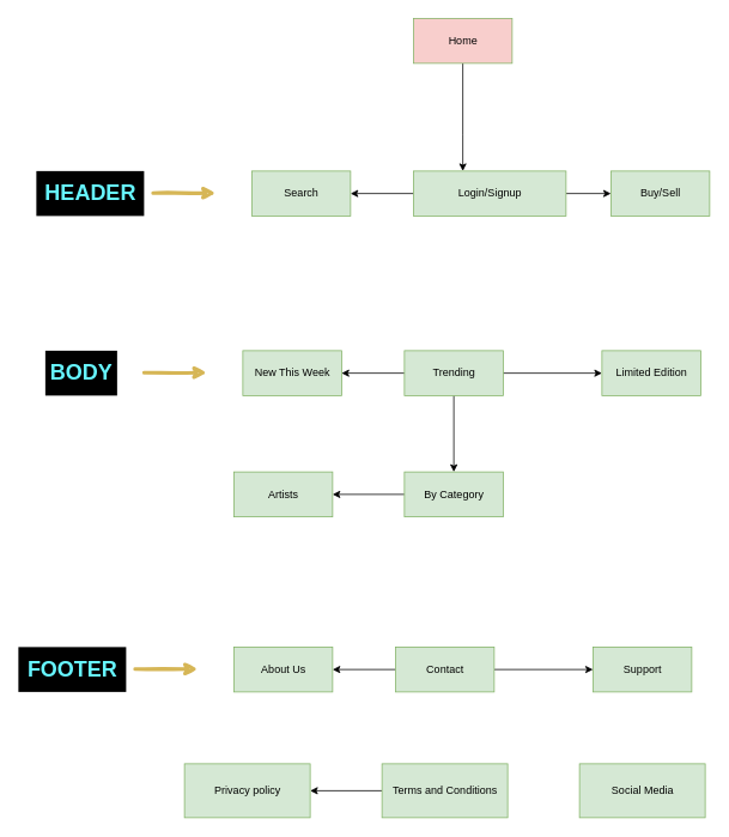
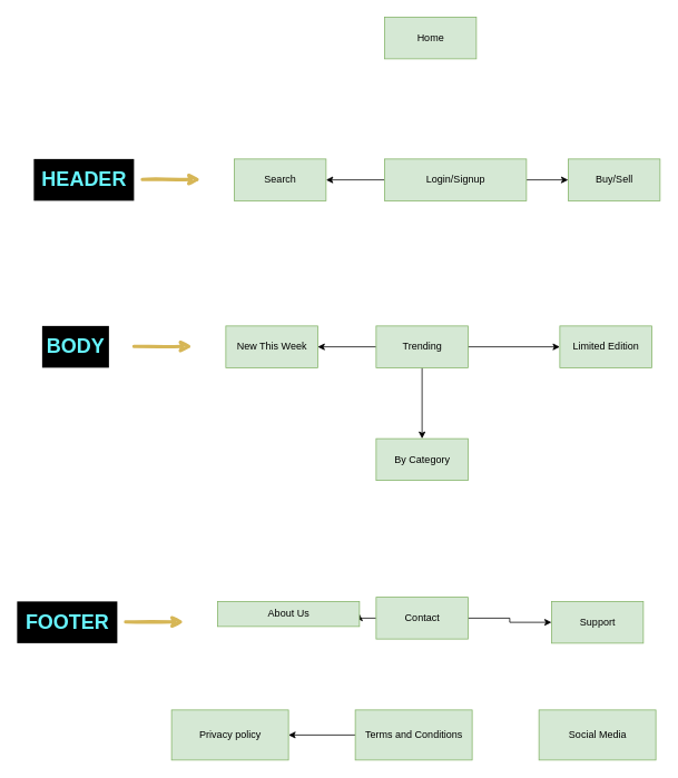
  <mxCell id="0" />
  <mxCell id="1" parent="0" />
- <mxCell id="2" value="" style="edgeStyle=orthogonalEdgeStyle;rounded=0;orthogonalLoop=1;jettySize=auto;html=1;" parent="1" source="3" target="6" edge="1"><mxGeometry relative="1" as="geometry"><Array as="points"><mxPoint x="515" y="150" /><mxPoint x="515" y="150" /></Array></mxGeometry></mxCell>
- <mxCell id="3" value="Home" style="html=1;fillColor=#f8cecc;strokeColor=#82b366;" parent="1" vertex="1"><mxGeometry x="460" y="20" width="110" height="50" as="geometry" /></mxCell>
+ <mxCell id="3" value="Home" style="html=1;fillColor=#d5e8d4;strokeColor=#82b366;" parent="1" vertex="1"><mxGeometry x="460" y="20" width="110" height="50" as="geometry" /></mxCell>
  <mxCell id="4" value="" style="edgeStyle=orthogonalEdgeStyle;rounded=0;orthogonalLoop=1;jettySize=auto;html=1;" parent="1" source="6" target="7" edge="1"><mxGeometry relative="1" as="geometry" /></mxCell>
  <mxCell id="5" value="" style="edgeStyle=orthogonalEdgeStyle;rounded=0;orthogonalLoop=1;jettySize=auto;html=1;" parent="1" source="6" target="10" edge="1"><mxGeometry relative="1" as="geometry" /></mxCell>
  <mxCell id="6" value="Login/Signup" style="html=1;fillColor=#d5e8d4;strokeColor=#82b366;" parent="1" vertex="1"><mxGeometry x="460" y="190" width="170" height="50" as="geometry" /></mxCell>
  <mxCell id="7" value="Buy/Sell" style="html=1;fillColor=#d5e8d4;strokeColor=#82b366;" parent="1" vertex="1"><mxGeometry x="680" y="190" width="110" height="50" as="geometry" /></mxCell>
  <mxCell id="8" value="&lt;h1&gt;&lt;font color=&quot;#66F5FF&quot;&gt;HEADER&lt;/font&gt;&lt;/h1&gt;" style="text;html=1;align=center;verticalAlign=middle;resizable=0;points=[];autosize=1;rounded=0;fillColor=#000000;" parent="1" vertex="1"><mxGeometry x="40" y="190" width="120" height="50" as="geometry" /></mxCell>
  <mxCell id="9" value="" style="endArrow=classic;html=1;fillColor=#fff2cc;strokeColor=#d6b656;shadow=0;sketch=1;strokeWidth=4;" parent="1" edge="1"><mxGeometry width="50" height="50" relative="1" as="geometry"><mxPoint x="170" y="214.5" as="sourcePoint" /><mxPoint x="240" y="214.5" as="targetPoint" /></mxGeometry></mxCell>
  <mxCell id="10" value="Search" style="html=1;fillColor=#d5e8d4;strokeColor=#82b366;" parent="1" vertex="1"><mxGeometry x="280" y="190" width="110" height="50" as="geometry" /></mxCell>
  <mxCell id="11" value="" style="edgeStyle=orthogonalEdgeStyle;rounded=0;orthogonalLoop=1;jettySize=auto;html=1;" parent="1" source="14" target="15" edge="1"><mxGeometry relative="1" as="geometry" /></mxCell>
  <mxCell id="12" value="" style="edgeStyle=orthogonalEdgeStyle;rounded=0;orthogonalLoop=1;jettySize=auto;html=1;" parent="1" source="14" target="18" edge="1"><mxGeometry relative="1" as="geometry" /></mxCell>
  <mxCell id="13" style="edgeStyle=orthogonalEdgeStyle;rounded=0;sketch=0;jumpSize=1;orthogonalLoop=1;jettySize=auto;html=1;entryX=0.5;entryY=0;entryDx=0;entryDy=0;shadow=0;strokeColor=#000000;strokeWidth=1;" parent="1" source="14" target="20" edge="1"><mxGeometry relative="1" as="geometry" /></mxCell>
  <mxCell id="14" value="Trending" style="html=1;fillColor=#d5e8d4;strokeColor=#82b366;" parent="1" vertex="1"><mxGeometry x="450" y="390" width="110" height="50" as="geometry" /></mxCell>
  <mxCell id="15" value="&lt;div&gt;Limited Edition&lt;/div&gt;" style="html=1;fillColor=#d5e8d4;strokeColor=#82b366;" parent="1" vertex="1"><mxGeometry x="670" y="390" width="110" height="50" as="geometry" /></mxCell>
  <mxCell id="16" value="&lt;h1&gt;&lt;font color=&quot;#66F5FF&quot;&gt;BODY&lt;/font&gt;&lt;/h1&gt;" style="text;html=1;align=center;verticalAlign=middle;resizable=0;points=[];autosize=1;rounded=0;fillColor=#000000;" parent="1" vertex="1"><mxGeometry x="50" y="390" width="80" height="50" as="geometry" /></mxCell>
  <mxCell id="17" value="" style="endArrow=classic;html=1;fillColor=#fff2cc;strokeColor=#d6b656;shadow=0;sketch=1;strokeWidth=4;" parent="1" edge="1"><mxGeometry width="50" height="50" relative="1" as="geometry"><mxPoint x="160" y="414.5" as="sourcePoint" /><mxPoint x="230" y="414.5" as="targetPoint" /></mxGeometry></mxCell>
  <mxCell id="18" value="New This Week" style="html=1;fillColor=#d5e8d4;strokeColor=#82b366;" parent="1" vertex="1"><mxGeometry x="270" y="390" width="110" height="50" as="geometry" /></mxCell>
- <mxCell id="19" value="" style="edgeStyle=orthogonalEdgeStyle;rounded=0;sketch=0;jumpSize=1;orthogonalLoop=1;jettySize=auto;html=1;shadow=0;strokeColor=#000000;strokeWidth=1;" parent="1" source="20" target="21" edge="1"><mxGeometry relative="1" as="geometry" /></mxCell>
  <mxCell id="20" value="By Category" style="html=1;fillColor=#d5e8d4;strokeColor=#82b366;" parent="1" vertex="1"><mxGeometry x="450" y="525" width="110" height="50" as="geometry" /></mxCell>
- <mxCell id="21" value="Artists" style="html=1;fillColor=#d5e8d4;strokeColor=#82b366;" parent="1" vertex="1"><mxGeometry y="525" width="110" height="50" as="geometry" x="260" /></mxCell>
  <mxCell id="22" value="" style="edgeStyle=orthogonalEdgeStyle;rounded=0;orthogonalLoop=1;jettySize=auto;html=1;" parent="1" source="24" target="25" edge="1"><mxGeometry relative="1" as="geometry" /></mxCell>
  <mxCell id="23" value="" style="edgeStyle=orthogonalEdgeStyle;rounded=0;orthogonalLoop=1;jettySize=auto;html=1;" parent="1" source="24" target="28" edge="1"><mxGeometry relative="1" as="geometry" /></mxCell>
- <mxCell id="24" value="Contact" style="html=1;fillColor=#d5e8d4;strokeColor=#82b366;" parent="1" vertex="1"><mxGeometry x="440" y="720" width="110" height="50" as="geometry" /></mxCell>
+ <mxCell id="24" value="Contact" style="html=1;fillColor=#d5e8d4;strokeColor=#82b366;" parent="1" vertex="1"><mxGeometry x="450" y="715" width="110" height="50" as="geometry" /></mxCell>
  <mxCell id="25" value="Support" style="html=1;fillColor=#d5e8d4;strokeColor=#82b366;" parent="1" vertex="1"><mxGeometry x="660" y="720" width="110" height="50" as="geometry" /></mxCell>
  <mxCell id="26" value="&lt;h1&gt;&lt;font color=&quot;#66F5FF&quot;&gt;FOOTER&lt;/font&gt;&lt;/h1&gt;" style="text;html=1;align=center;verticalAlign=middle;resizable=0;points=[];autosize=1;rounded=0;fillColor=#000000;" parent="1" vertex="1"><mxGeometry x="20" y="720" width="120" height="50" as="geometry" /></mxCell>
  <mxCell id="27" value="" style="endArrow=classic;html=1;fillColor=#fff2cc;strokeColor=#d6b656;shadow=0;sketch=1;strokeWidth=4;" parent="1" edge="1"><mxGeometry width="50" height="50" relative="1" as="geometry"><mxPoint x="150" y="744.5" as="sourcePoint" /><mxPoint x="220" y="744.5" as="targetPoint" /></mxGeometry></mxCell>
- <mxCell id="28" value="About Us" style="html=1;fillColor=#d5e8d4;strokeColor=#82b366;" parent="1" vertex="1"><mxGeometry y="720" width="110" height="50" as="geometry" x="260" /></mxCell>
+ <mxCell id="28" value="About Us" style="html=1;fillColor=#d5e8d4;strokeColor=#82b366;" parent="1" vertex="1"><mxGeometry x="260" y="720" width="170" height="30" as="geometry" /></mxCell>
  <mxCell id="29" value="" style="edgeStyle=orthogonalEdgeStyle;rounded=0;sketch=0;jumpSize=1;orthogonalLoop=1;jettySize=auto;html=1;shadow=0;strokeColor=#000000;strokeWidth=1;" parent="1" source="30" target="31" edge="1"><mxGeometry relative="1" as="geometry" /></mxCell>
  <mxCell id="30" value="Terms and Conditions" style="html=1;fillColor=#d5e8d4;strokeColor=#82b366;" parent="1" vertex="1"><mxGeometry x="425" y="850" width="140" height="60" as="geometry" /></mxCell>
  <mxCell id="31" value="Privacy policy" style="html=1;fillColor=#d5e8d4;strokeColor=#82b366;" parent="1" vertex="1"><mxGeometry x="205" y="850" width="140" height="60" as="geometry" /></mxCell>
  <mxCell id="32" value="Social Media" style="html=1;fillColor=#d5e8d4;strokeColor=#82b366;" parent="1" vertex="1"><mxGeometry x="645" y="850" width="140" height="60" as="geometry" /></mxCell>
